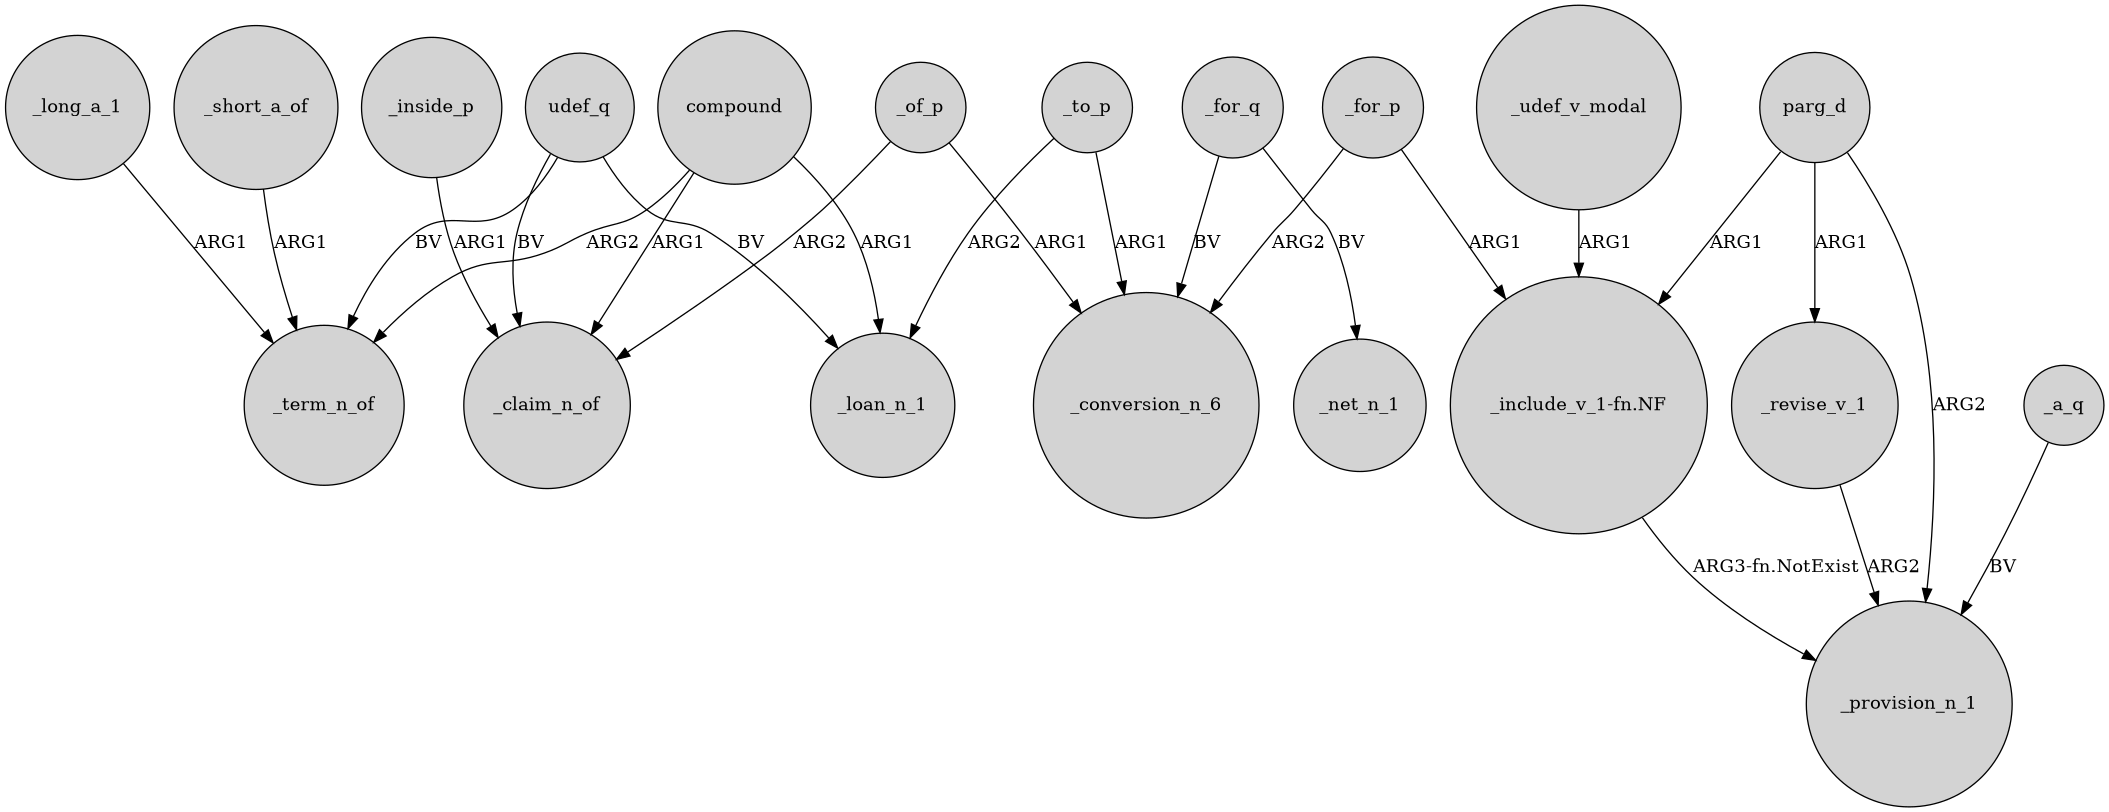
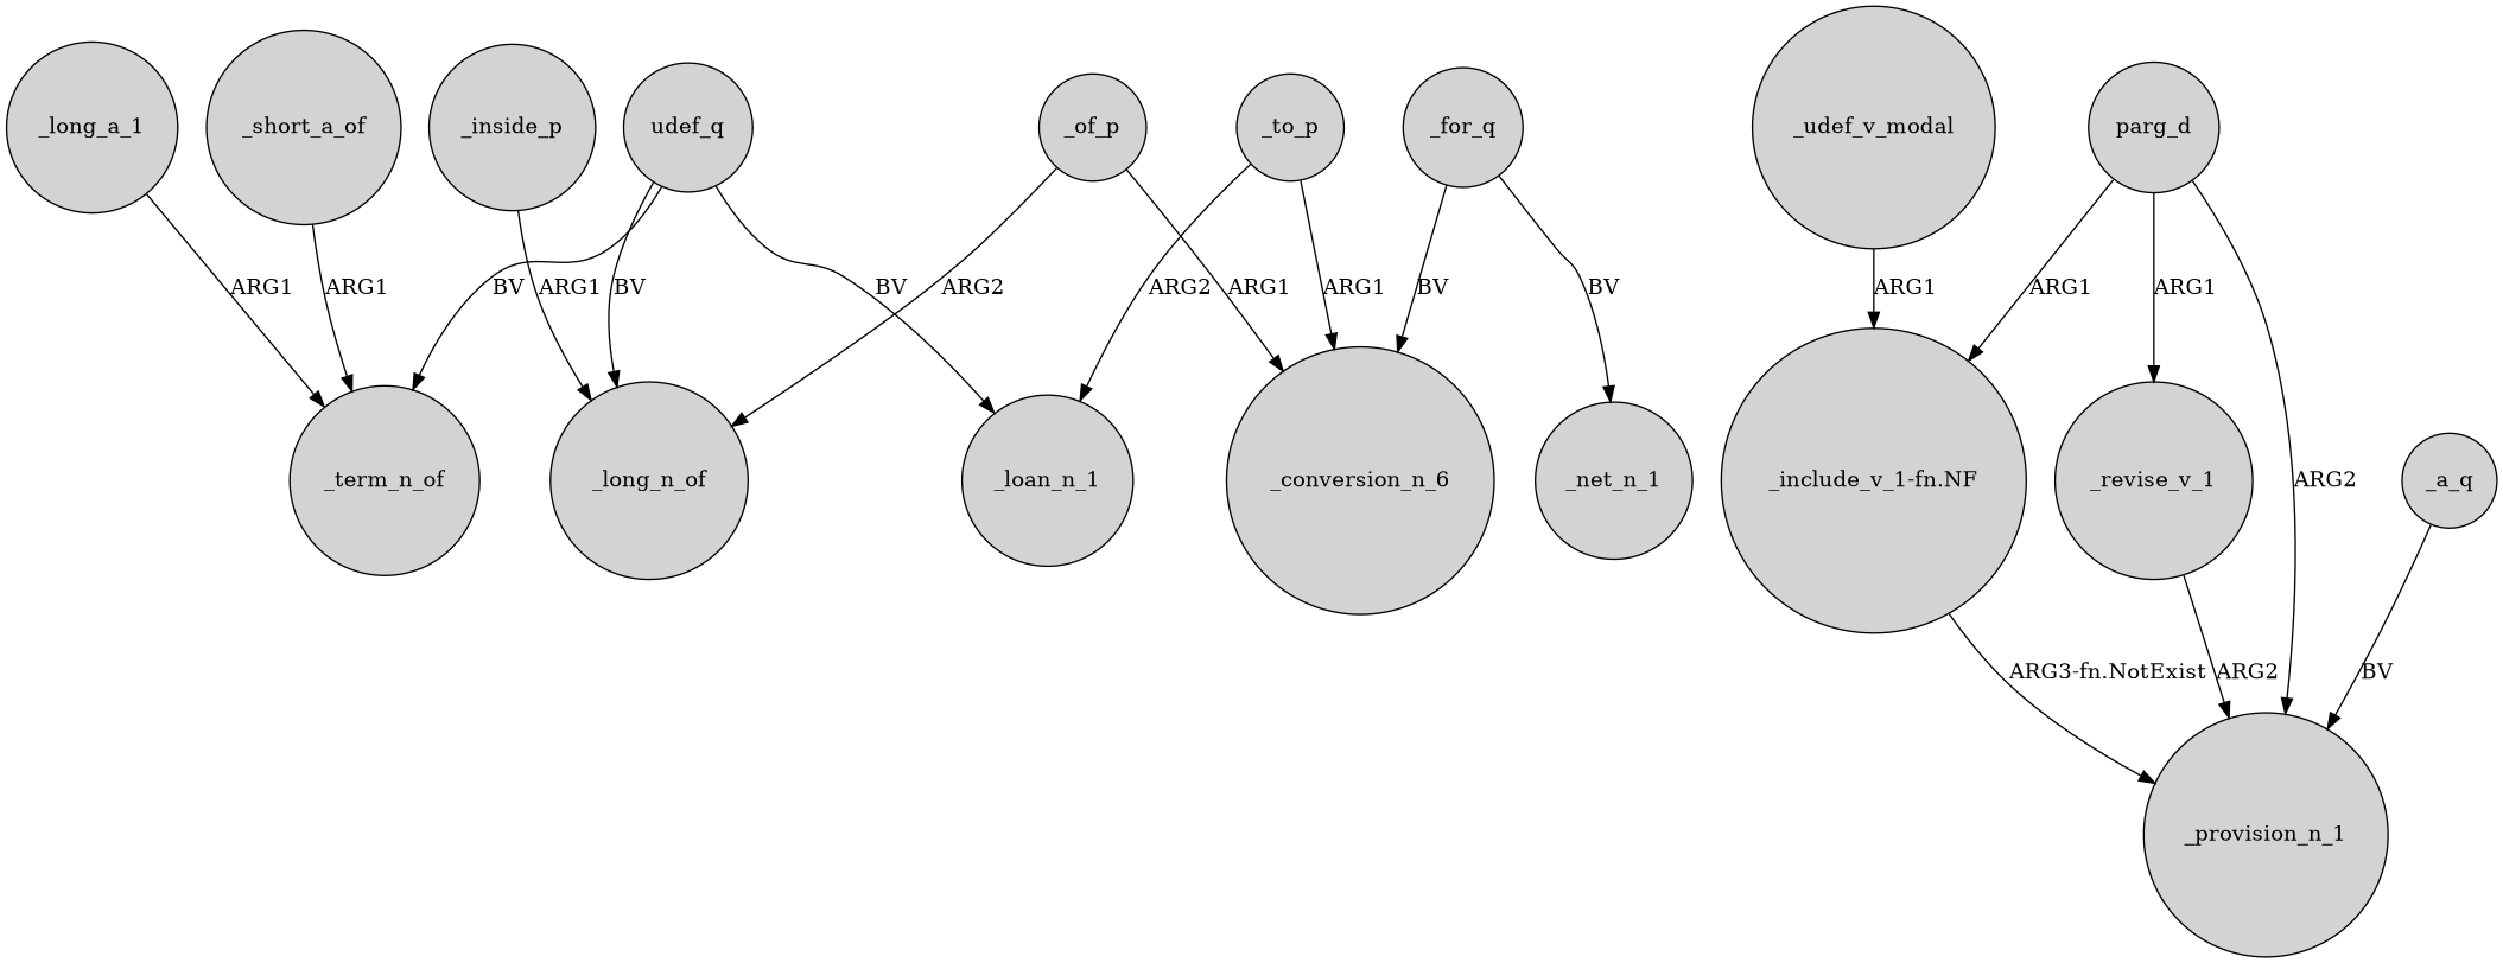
  digraph {
    node [shape=circle style=filled]
    _of_p
-   _claim_n_of
+   _claim_n_of [label=_long_n_of]
    n3 [label=_conversion_n_6]
    parg_d
    _revise_v_1
    "_include_v_1-fn.NF"
    _provision_n_1
-   compound
    _term_n_of
    _loan_n_1
    n11 [label=_udef_v_modal]
    _to_p
    _inside_p
    n14 [label=_for_q]
    _net_n_1
    _short_a_of
-   _for_p
    udef_q
    _a_q
    _long_a_1
    _of_p -> _claim_n_of [label=ARG2]
    _of_p -> n3 [label=ARG1]
    parg_d -> _revise_v_1 [label=ARG1]
    parg_d -> "_include_v_1-fn.NF" [label=ARG1]
    parg_d -> _provision_n_1 [label=ARG2]
    _revise_v_1 -> _provision_n_1 [label=ARG2]
    "_include_v_1-fn.NF" -> _provision_n_1 [label="ARG3-fn.NotExist"]
-   compound -> _claim_n_of [label=ARG1]
-   compound -> _term_n_of [label=ARG2]
-   compound -> _loan_n_1 [label=ARG1]
    n11 -> "_include_v_1-fn.NF" [label=ARG1]
    _to_p -> n3 [label=ARG1]
    _to_p -> _loan_n_1 [label=ARG2]
    _inside_p -> _claim_n_of [label=ARG1]
    n14 -> n3 [label=BV]
    n14 -> _net_n_1 [label=BV]
    _short_a_of -> _term_n_of [label=ARG1]
-   _for_p -> n3 [label=ARG2]
-   _for_p -> "_include_v_1-fn.NF" [label=ARG1]
    udef_q -> _claim_n_of [label=BV]
    udef_q -> _term_n_of [label=BV]
    udef_q -> _loan_n_1 [label=BV]
    _a_q -> _provision_n_1 [label=BV]
    _long_a_1 -> _term_n_of [label=ARG1]
  }
